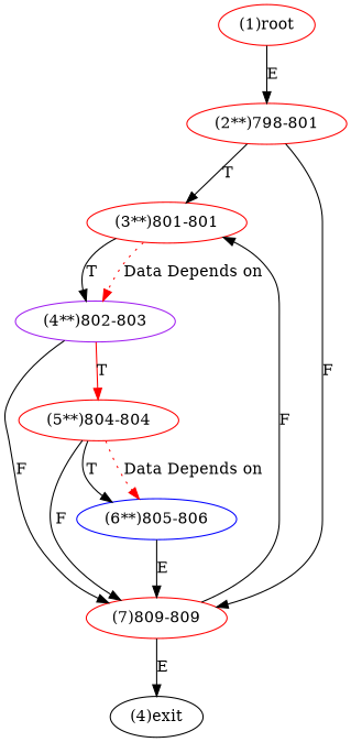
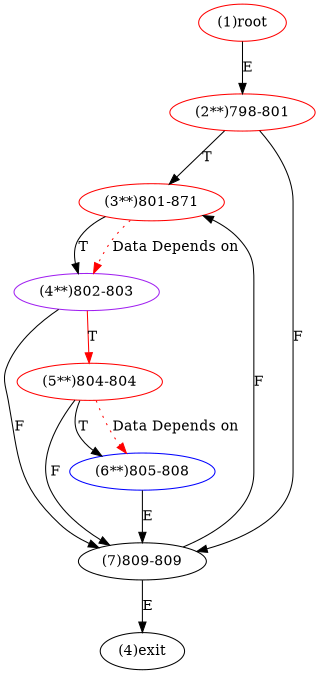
  digraph {
    node [color=red]
    n1 [label="(1)root"]
    n2 [label="(2**)798-801"]
-   n3 [label="(3**)801-801"]
-   n4 [label="(7)809-809"]
+   n3 [label="(3**)801-871"]
+   n4 [label="(7)809-809" color=""]
    n5 [color=purple label="(4**)802-803"]
    n6 [label="(4)exit" color=""]
    n7 [label="(5**)804-804"]
-   n8 [color=blue label="(6**)805-806"]
+   n8 [color=blue label="(6**)805-808"]
    n1 -> n2 [label=E]
    n2 -> n3 [label=T]
    n2 -> n4 [label=F]
    n3 -> n5 [label=T]
    n3 -> n5 [color=red label="Data Depends on" style=dotted]
    n4 -> n3 [label=F]
    n4 -> n6 [label=E]
    n5 -> n4 [label=F]
    n5 -> n7 [color=red label=T]
    n7 -> n4 [label=F]
    n7 -> n8 [label=T]
    n7 -> n8 [color=red label="Data Depends on" style=dotted]
    n8 -> n4 [label=E]
  }
